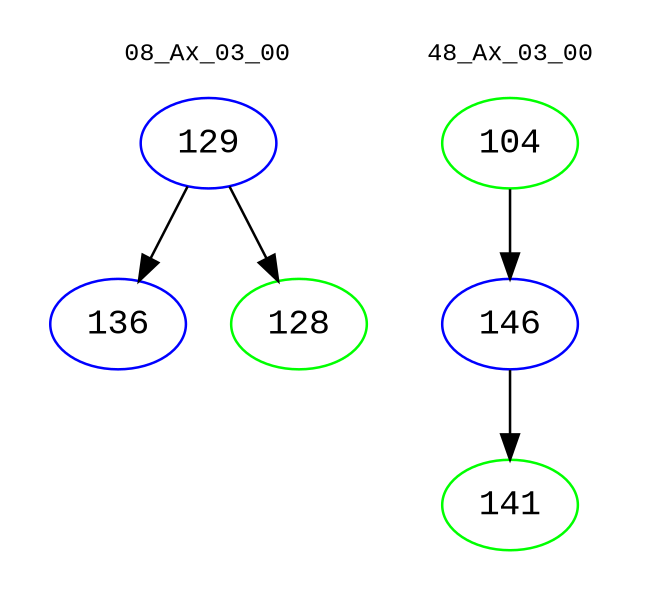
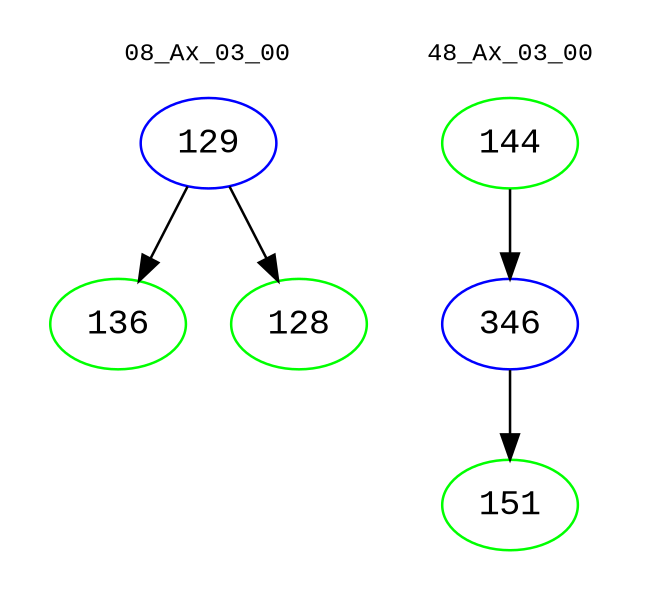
  digraph {
    fontname="Liberation Mono"
    node [color=green fontname="Liberation Mono"]
    edge [color=black fontname="Liberation Mono"]
-   n1 [color=blue label=136]
+   n1 [label=136]
    n2 [color=blue label=129]
    n3 [label=128]
-   n4 [label=104]
-   n5 [color=blue label=146]
-   n6 [label=141]
+   n4 [label=144]
+   n5 [color=blue label=346]
+   n6 [label=151]
    subgraph cluster_1 {
      color=white
      fontsize=10
      label="08_Ax_03_00"
      n1
      n2
      n3
    }
    subgraph cluster_2 {
      color=white
      fontsize=10
      label="48_Ax_03_00"
      n4
      n5
      n6
    }
    n2 -> n1
    n2 -> n3
    n4 -> n5
    n5 -> n6
  }
